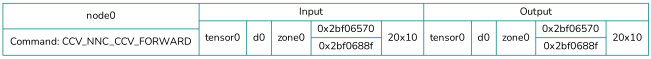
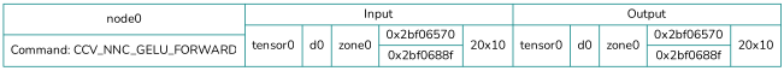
  digraph {
    compound=true
    fontname=Nunito
-   n1 [label="{node0|Command: CCV_NNC_CCV_FORWARD}|{Input|{tensor0|d0|zone0|{0x2bf06570|0x2bf0688f}|20x10}}|{Output|{tensor0|d0|zone0|{0x2bf06570|0x2bf0688f}|20x10}}" shape=record color=teal fontname=Nunito]
+   n1 [label="{node0|Command: CCV_NNC_GELU_FORWARD}|{Input|{tensor0|d0|zone0|{0x2bf06570|0x2bf0688f}|20x10}}|{Output|{tensor0|d0|zone0|{0x2bf06570|0x2bf0688f}|20x10}}" shape=record color=teal fontname=Nunito]
  }
